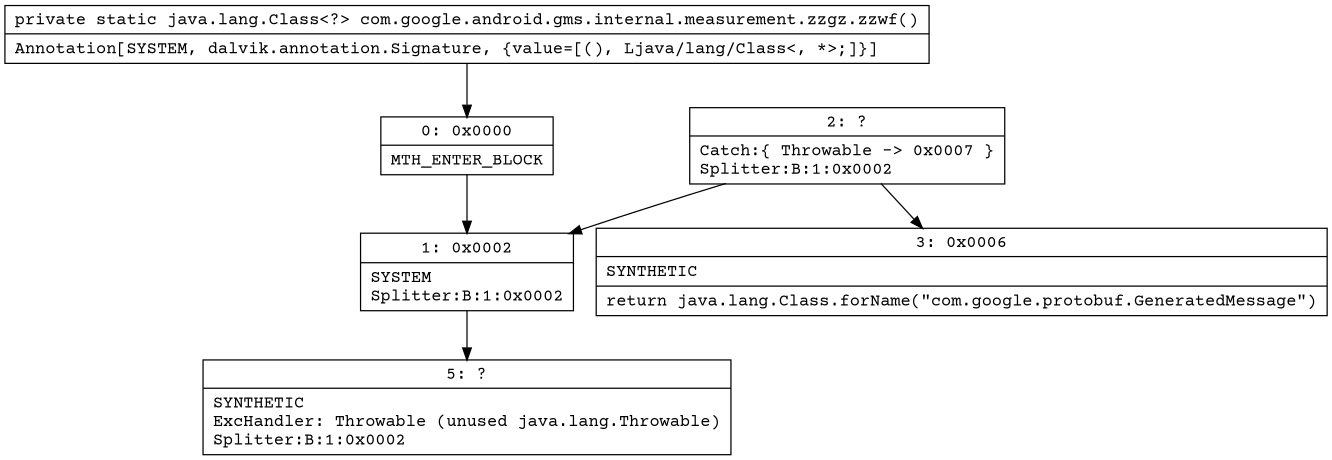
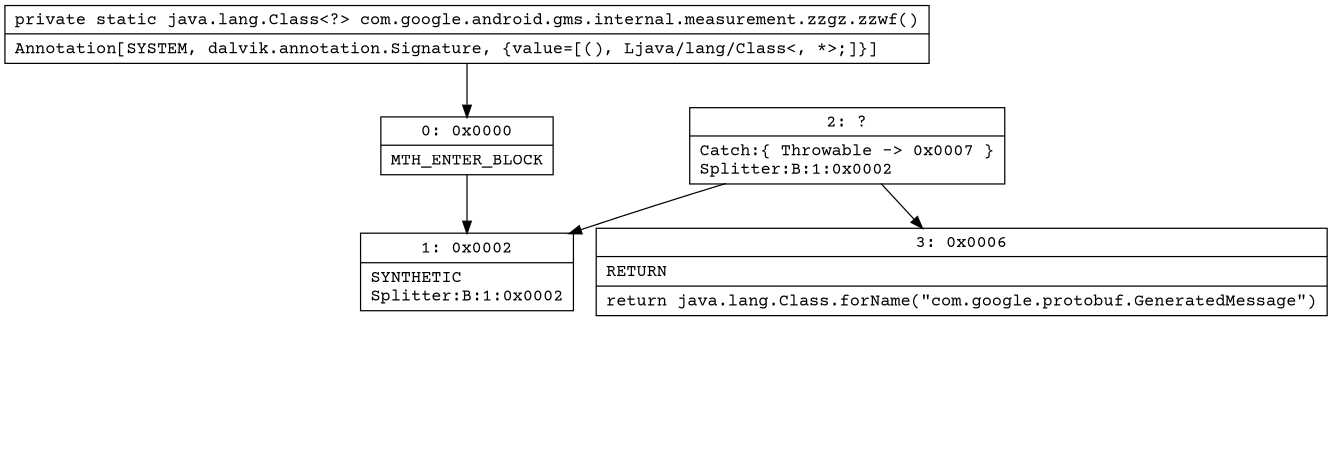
  digraph {
    fontname="Courier Prime"
    node [fontname="Courier Prime" shape=record]
    edge [fontname="Courier Prime"]
    n1 [label="{0\:\ 0x0000|MTH_ENTER_BLOCK\l}"]
-   n2 [label="{1\:\ 0x0002|SYSTEM\lSplitter:B:1:0x0002\l}"]
-   n3 [label="{5\:\ ?|SYNTHETIC\lExcHandler: Throwable (unused java.lang.Throwable)\lSplitter:B:1:0x0002\l}"]
+   n2 [label="{1\:\ 0x0002|SYNTHETIC\lSplitter:B:1:0x0002\l}"]
    n4 [label="{2\:\ ?|Catch:\{ Throwable \-\> 0x0007 \}\lSplitter:B:1:0x0002\l}"]
-   n5 [label="{3\:\ 0x0006|SYNTHETIC\l|return java.lang.Class.forName(\"com.google.protobuf.GeneratedMessage\")\l}"]
+   n5 [label="{3\:\ 0x0006|RETURN\l|return java.lang.Class.forName(\"com.google.protobuf.GeneratedMessage\")\l}"]
    n6 [label="{private static java.lang.Class\<?\> com.google.android.gms.internal.measurement.zzgz.zzwf()  | Annotation[SYSTEM, dalvik.annotation.Signature, \{value=[(), Ljava\/lang\/Class\<, *\>;]\}]\l}"]
    n1 -> n2
-   n2 -> n3
    n4 -> n2
    n4 -> n5
    n6 -> n1
  }
